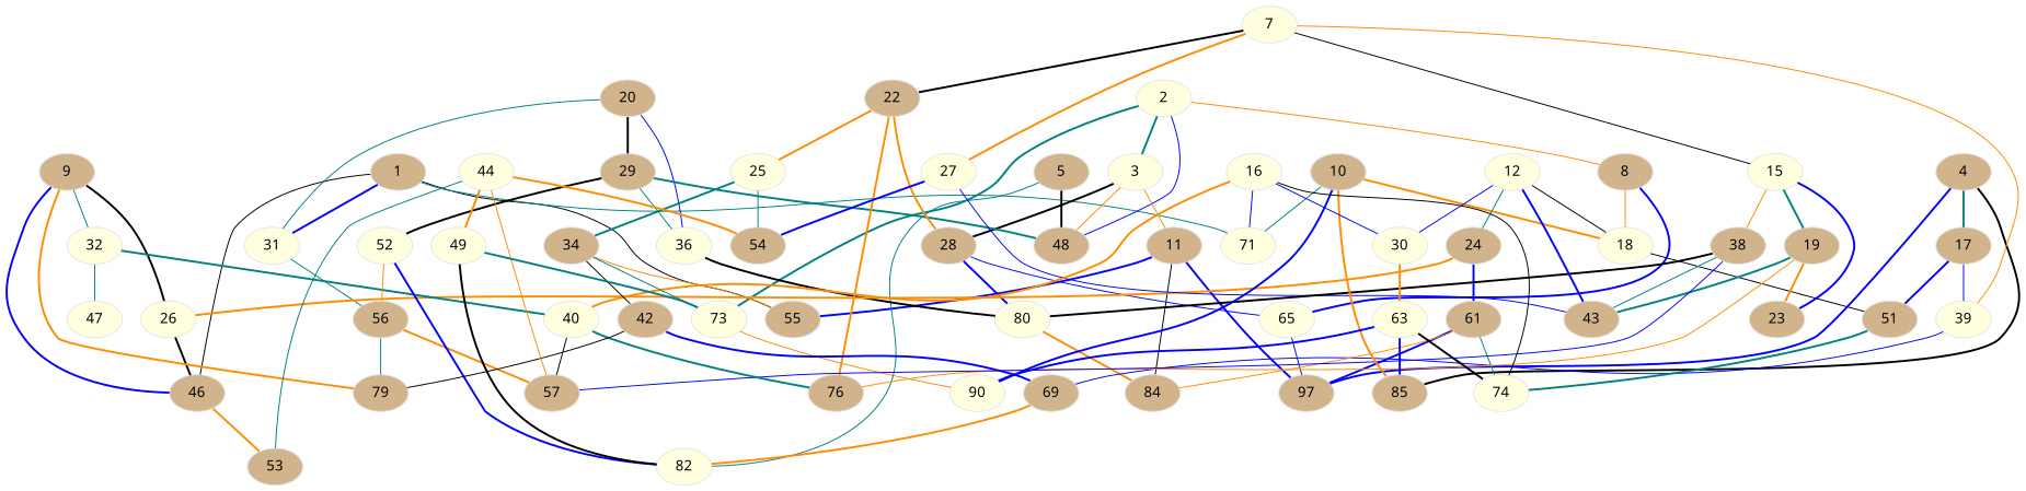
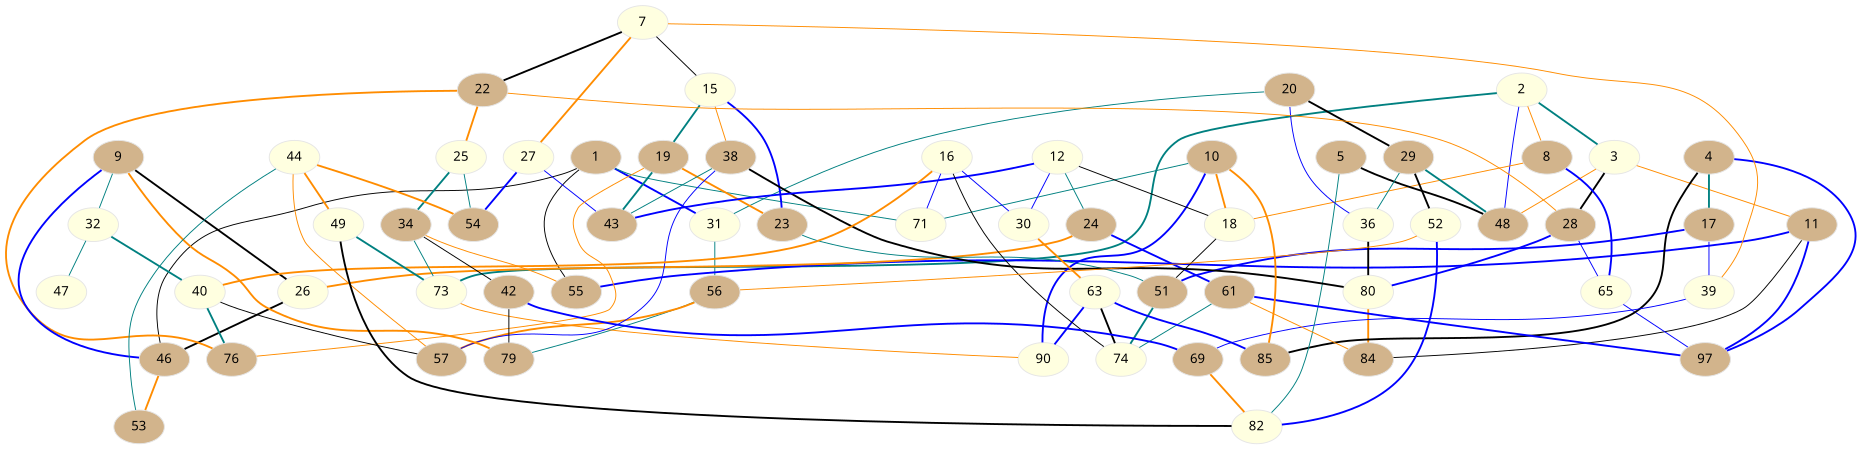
  graph {
    fontname="Noto Sans"
    node [color=gray90 fillcolor=tan fontname="Noto Sans" style=filled]
    edge [color=blue fontname="Noto Sans" style=bold]
    1 [super="+14"]
    31 [fillcolor=lightyellow]
    46 [super="+67"]
    55
    71 [fillcolor=lightyellow]
    56 [super="+96"]
    53
    2 [fillcolor=lightyellow super="+62"]
    3 [fillcolor=lightyellow super="+81"]
    8
    48 [super="+50"]
    73 [fillcolor=lightyellow super="+87"]
    11 [super="+13"]
    28 [super="+33"]
    18 [fillcolor=lightyellow super="+78"]
    65 [fillcolor=lightyellow]
    90 [fillcolor=lightyellow]
    97 [super="+98"]
    84
    80 [fillcolor=lightyellow super="+92"]
    4
    17
    85
    n24 [fillcolor=lightyellow label=39]
    51 [super="+83"]
    5
    82 [fillcolor=lightyellow super="+99"]
    20 [super="+37"]
    29 [super="+72"]
    36 [fillcolor=lightyellow]
    24 [super="+77"]
    26 [fillcolor=lightyellow]
    61 [super="+68"]
    47 [fillcolor=lightyellow]
    7 [fillcolor=lightyellow super="+93"]
    15 [fillcolor=lightyellow super="+41"]
    22 [super="+100"]
    27 [fillcolor=lightyellow]
    19 [super="+60"]
    23
    38 [super="+39"]
    76
    25 [fillcolor=lightyellow super="+88"]
    43 [super="+89"]
    54 [super="+95"]
    69
    9 [super="+45"]
    32 [fillcolor=lightyellow]
    79
    40 [fillcolor=lightyellow super="+64"]
    10 [super="+75"]
    12 [fillcolor=lightyellow super="+21"]
    30 [fillcolor=lightyellow]
    63 [fillcolor=lightyellow super="+70"]
    57 [super="+86"]
    16 [fillcolor=lightyellow super="+58"]
    74 [fillcolor=lightyellow super="+91"]
    52 [fillcolor=lightyellow]
    34 [super="+94"]
    42
    44 [fillcolor=lightyellow super="+59"]
    49 [fillcolor=lightyellow]
    1 -- 31
    1 -- 46 [color=black style=solid]
    1 -- 55 [color=black style=solid]
    1 -- 71 [color=teal style=solid]
    31 -- 56 [color=teal style=solid]
    46 -- 53 [color=darkorange]
    56 -- 79 [color=teal style=solid]
    56 -- 57 [color=darkorange]
    2 -- 3 [color=teal]
    2 -- 8 [color=darkorange style=solid]
    2 -- 48 [style=solid]
    2 -- 73 [color=teal]
    3 -- 48 [color=darkorange style=solid]
    3 -- 11 [color=darkorange style=solid]
    3 -- 28 [color=black]
    8 -- 18 [color=darkorange style=solid]
    8 -- 65
    73 -- 90 [color=darkorange style=solid]
    11 -- 55
    11 -- 97
    11 -- 84 [color=black style=solid]
    28 -- 65 [style=solid]
    28 -- 80
    18 -- 51 [color=black style=solid]
    65 -- 97 [style=solid]
    80 -- 84 [color=darkorange]
    4 -- 97
    4 -- 17 [color=teal]
    4 -- 85 [color=black]
    17 -- n24 [style=solid]
    17 -- 51
    n24 -- 69 [style=solid]
    51 -- 74 [color=teal]
    5 -- 48 [color=black]
    5 -- 82 [color=teal style=solid]
    20 -- 31 [color=teal style=solid]
    20 -- 29 [color=black]
    20 -- 36 [style=solid]
    29 -- 48 [color=teal]
    29 -- 36 [color=teal style=solid]
    29 -- 52 [color=black]
    36 -- 80 [color=black]
    24 -- 26 [color=darkorange]
    24 -- 61
    26 -- 46 [color=black]
    61 -- 97
    61 -- 84 [color=darkorange style=solid]
    61 -- 74 [color=teal style=solid]
    7 -- n24 [color=darkorange style=solid]
    7 -- 15 [color=black style=solid]
    7 -- 22 [color=black]
    7 -- 27 [color=darkorange]
    15 -- 19 [color=teal]
    15 -- 23
    15 -- 38 [color=darkorange style=solid]
-   22 -- 28 [color=darkorange]
+   22 -- 28 [color=darkorange style=solid]
    22 -- 76 [color=darkorange]
    22 -- 25 [color=darkorange]
    27 -- 43 [style=solid]
    27 -- 54
    19 -- 23 [color=darkorange]
    19 -- 76 [color=darkorange style=solid]
    19 -- 43 [color=teal]
+   23 -- 51 [color=teal style=solid]
    38 -- 80 [color=black]
    38 -- 43 [color=teal style=solid]
    38 -- 57 [style=solid]
    25 -- 54 [color=teal style=solid weight=2]
    25 -- 34 [color=teal]
    69 -- 82 [color=darkorange]
    9 -- 46
    9 -- 26 [color=black]
    9 -- 32 [color=teal style=solid]
    9 -- 79 [color=darkorange]
    32 -- 47 [color=teal style=solid]
    32 -- 40 [color=teal]
    40 -- 76 [color=teal]
    40 -- 57 [color=black style=solid]
    10 -- 71 [color=teal style=solid]
    10 -- 18 [color=darkorange]
    10 -- 90
    10 -- 85 [color=darkorange]
    12 -- 18 [color=black style=solid]
    12 -- 24 [color=teal style=solid]
    12 -- 43
    12 -- 30 [style=solid]
    30 -- 63 [color=darkorange]
    63 -- 90
    63 -- 85
    63 -- 74 [color=black]
    16 -- 71 [style=solid]
    16 -- 40 [color=darkorange]
    16 -- 30 [style=solid]
    16 -- 74 [color=black style=solid]
    52 -- 56 [color=darkorange style=solid]
    52 -- 82
    34 -- 55 [color=darkorange style=solid]
    34 -- 73 [color=teal style=solid]
    34 -- 42 [color=black style=solid]
    42 -- 69
    42 -- 79 [color=black style=solid]
    44 -- 53 [color=teal style=solid]
    44 -- 54 [color=darkorange]
    44 -- 57 [color=darkorange style=solid]
    44 -- 49 [color=darkorange]
    49 -- 73 [color=teal]
    49 -- 82 [color=black]
  }
